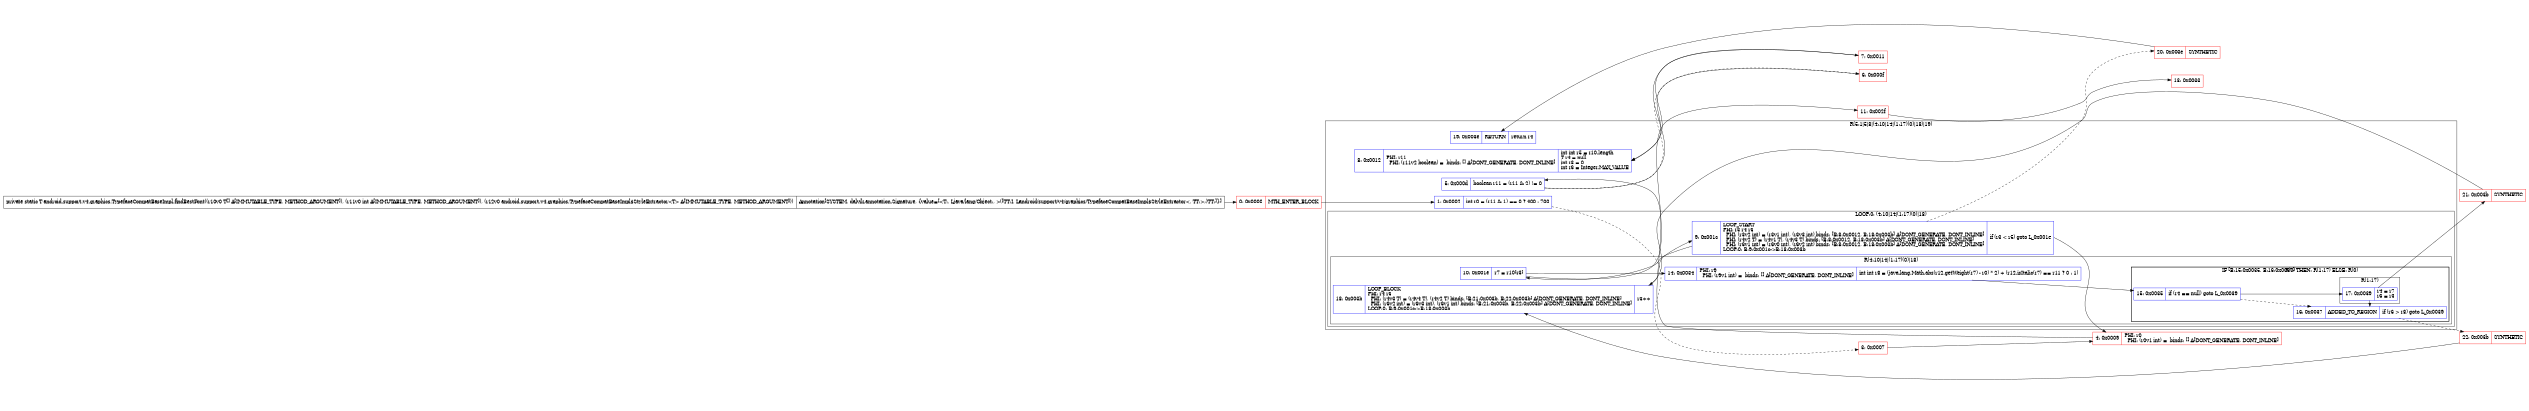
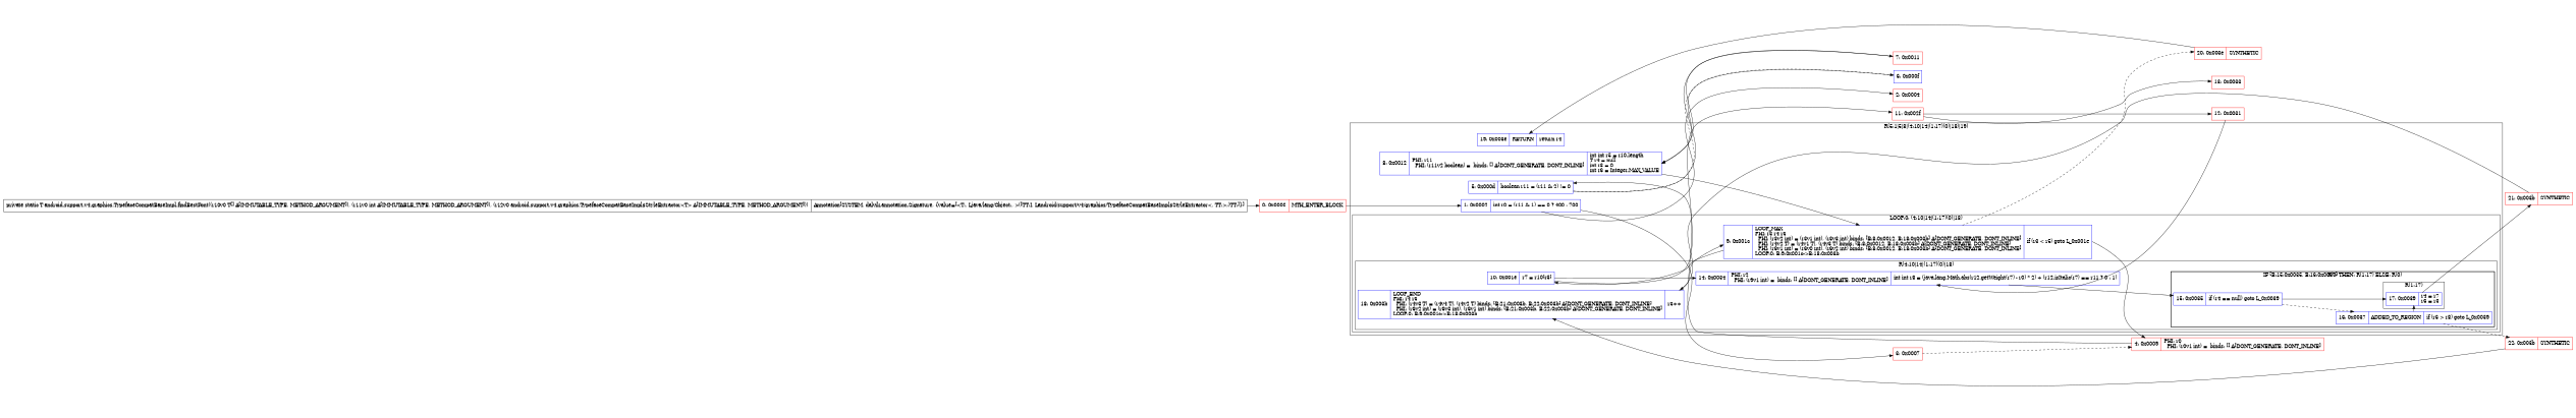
  digraph {
    rankdir=LR
    node [color=red shape=record]
    n1 [color=blue label="{17\:\ 0x0039|r4 = r7\lr6 = r3\l}"]
    n2 [color=blue label="{15\:\ 0x0035|if (r4 == null) goto L_0x0039\l}"]
    n3 [color=blue label="{16\:\ 0x0037|ADDED_TO_REGION\l|if (r6 \> r8) goto L_0x0039\l}"]
    n4 [color=blue label="{10\:\ 0x001e|r7 = r10[r3]\l}"]
-   n5 [color=blue label="{14\:\ 0x0034|PHI: r9 \l  PHI: (r9v1 int) =  binds: [] A[DONT_GENERATE, DONT_INLINE]\l|int int r8 = (java.lang.Math.abs(r12.getWeight(r7) \- r0) * 2) + (r12.isItalic(r7) == r11 ? 0 : 1)\l}"]
-   n6 [color=blue label="{18\:\ 0x003b|LOOP_BLOCK\lPHI: r4 r6 \l  PHI: (r4v3 T) = (r4v4 T), (r4v2 T) binds: [B:21:0x003b, B:22:0x003b] A[DONT_GENERATE, DONT_INLINE]\l  PHI: (r6v2 int) = (r6v3 int), (r6v1 int) binds: [B:21:0x003b, B:22:0x003b] A[DONT_GENERATE, DONT_INLINE]\lLOOP:0: B:9:0x001c\-\>B:18:0x003b\l|r3++\l}"]
-   n7 [color=blue label="{9\:\ 0x001c|LOOP_START\lPHI: r3 r4 r6 \l  PHI: (r3v2 int) = (r3v1 int), (r3v3 int) binds: [B:8:0x0012, B:18:0x003b] A[DONT_GENERATE, DONT_INLINE]\l  PHI: (r4v2 T) = (r4v1 T), (r4v3 T) binds: [B:8:0x0012, B:18:0x003b] A[DONT_GENERATE, DONT_INLINE]\l  PHI: (r6v1 int) = (r6v0 int), (r6v2 int) binds: [B:8:0x0012, B:18:0x003b] A[DONT_GENERATE, DONT_INLINE]\lLOOP:0: B:9:0x001c\-\>B:18:0x003b\l|if (r3 \< r5) goto L_0x001e\l}"]
+   n5 [color=blue label="{14\:\ 0x0034|PHI: r2 \l  PHI: (r9v1 int) =  binds: [] A[DONT_GENERATE, DONT_INLINE]\l|int int r8 = (java.lang.Math.abs(r12.getWeight(r7) \- r0) * 2) + (r12.isItalic(r7) == r11 ? 0 : 1)\l}"]
+   n6 [color=blue label="{18\:\ 0x003b|LOOP_END\lPHI: r4 r6 \l  PHI: (r4v3 T) = (r4v4 T), (r4v2 T) binds: [B:21:0x003b, B:22:0x003b] A[DONT_GENERATE, DONT_INLINE]\l  PHI: (r6v2 int) = (r6v3 int), (r6v1 int) binds: [B:21:0x003b, B:22:0x003b] A[DONT_GENERATE, DONT_INLINE]\lLOOP:0: B:9:0x001c\-\>B:18:0x003b\l|r3++\l}"]
+   n7 [color=blue label="{9\:\ 0x001c|LOOP_MAX\lPHI: r3 r4 r6 \l  PHI: (r3v2 int) = (r3v1 int), (r3v3 int) binds: [B:8:0x0012, B:18:0x003b] A[DONT_GENERATE, DONT_INLINE]\l  PHI: (r4v2 T) = (r4v1 T), (r4v3 T) binds: [B:8:0x0012, B:18:0x003b] A[DONT_GENERATE, DONT_INLINE]\l  PHI: (r6v1 int) = (r6v0 int), (r6v2 int) binds: [B:8:0x0012, B:18:0x003b] A[DONT_GENERATE, DONT_INLINE]\lLOOP:0: B:9:0x001c\-\>B:18:0x003b\l|if (r3 \< r5) goto L_0x001e\l}"]
    n8 [color=blue label="{1\:\ 0x0002|int r0 = (r11 & 1) == 0 ? 400 : 700\l}"]
    n9 [color=blue label="{5\:\ 0x000d|boolean r11 = (r11 & 2) != 0\l}"]
    n10 [color=blue label="{8\:\ 0x0012|PHI: r11 \l  PHI: (r11v2 boolean) =  binds: [] A[DONT_GENERATE, DONT_INLINE]\l|int int r5 = r10.length\lT r4 = null\lint r3 = 0\lint r6 = Integer.MAX_VALUE\l}"]
    n11 [color=blue label="{19\:\ 0x003e|RETURN\l|return r4\l}"]
    n12 [label="{21\:\ 0x003b|SYNTHETIC\l}"]
    n13 [label="{22\:\ 0x003b|SYNTHETIC\l}"]
    n14 [label="{11\:\ 0x002f}"]
    n15 [label="{20\:\ 0x003e|SYNTHETIC\l}"]
    n16 [label="{4\:\ 0x0009|PHI: r0 \l  PHI: (r0v1 int) =  binds: [] A[DONT_GENERATE, DONT_INLINE]\l}"]
+   n17 [label="{2\:\ 0x0004}"]
    n18 [label="{3\:\ 0x0007}"]
-   n19 [label="{6\:\ 0x000f}"]
+   n19 [color=blue label="{6\:\ 0x000f}"]
    n20 [label="{7\:\ 0x0011}"]
+   n21 [label="{12\:\ 0x0031}"]
    n22 [label="{13\:\ 0x0033}"]
    n23 [label="{0\:\ 0x0000|MTH_ENTER_BLOCK\l}"]
    n24 [label="{private static T android.support.v4.graphics.TypefaceCompatBaseImpl.findBestFont((r10v0 T[] A[IMMUTABLE_TYPE, METHOD_ARGUMENT]), (r11v0 int A[IMMUTABLE_TYPE, METHOD_ARGUMENT]), (r12v0 android.support.v4.graphics.TypefaceCompatBaseImpl$StyleExtractor\<T\> A[IMMUTABLE_TYPE, METHOD_ARGUMENT]))  | Annotation[SYSTEM, dalvik.annotation.Signature, \{value=[\<T:, Ljava\/lang\/Object;, \>([TT;I, Landroid\/support\/v4\/graphics\/TypefaceCompatBaseImpl$StyleExtractor\<, TT;\>;)TT;]\}]\l}" color=""]
    subgraph cluster_1 {
      label="R(5:1|5|8|(4:10|14|(1:17)(0)|18)|19)"
      n8
      n9
      n10
      n11
      subgraph cluster_2 {
        label="LOOP:0: (4:10|14|(1:17)(0)|18)"
        n7
        subgraph cluster_3 {
          label="R(4:10|14|(1:17)(0)|18)"
          n4
          n5
          n6
          subgraph cluster_4 {
            label="IF [B:15:0x0035, B:16:0x0037] THEN: R(1:17) ELSE: R(0)"
            n2
            n3
            subgraph cluster_5 {
              label="R(1:17)"
              n1
            }
            subgraph cluster_6 {
              label="R(0)"
            }
          }
        }
      }
    }
    n1 -> n12
    n2 -> n1
    n2 -> n3 [style=dashed]
-   n1 -> n3
+   n3 -> n1
    n3 -> n13 [style=dashed]
    n4 -> n5
    n4 -> n14
    n5 -> n2
    n6 -> n7
    n7 -> n4
    n7 -> n15 [style=dashed]
    n7 -> n16
-   n8 -> n18 [style=dashed]
+   n8 -> n17
+   n8 -> n18
    n9 -> n19 [style=dashed]
    n9 -> n20
+   n10 -> n7
    n12 -> n6
    n13 -> n6
+   n14 -> n21
    n14 -> n22
    n15 -> n11
    n16 -> n9
-   n18 -> n16
+   n18 -> n16 [style=dashed]
    n19 -> n10
    n20 -> n10
+   n21 -> n5
    n23 -> n8
    n24 -> n23
  }
